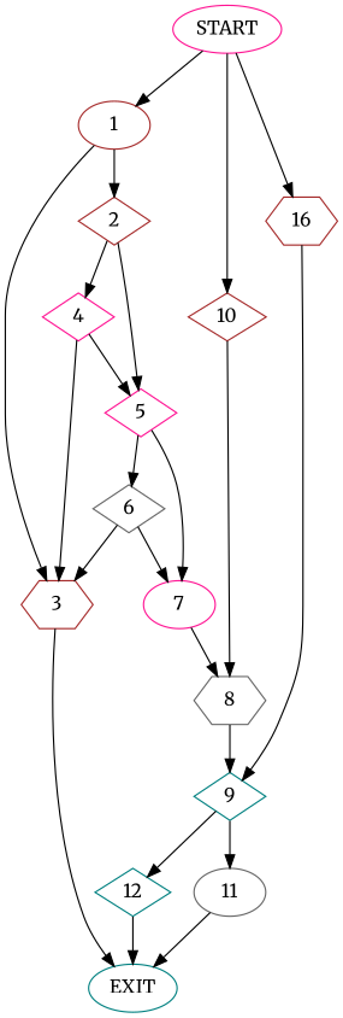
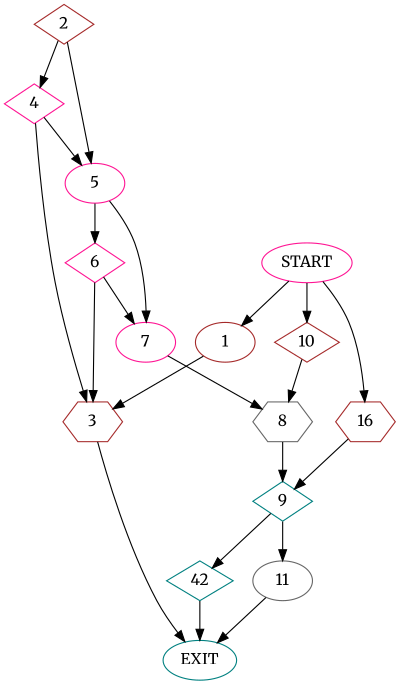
  digraph {
    fontname=Merriweather
    node [color=deeppink fontname=Merriweather shape=diamond]
    edge [fontname=Merriweather]
    n1 [label=START shape=ellipse]
    1 [color=brown shape=ellipse]
    10 [color=brown]
    n4 [color=brown label=16 shape=hexagon]
    2 [color=brown]
    3 [color=brown shape=hexagon]
    8 [color=gray40 shape=hexagon]
    9 [color=teal]
    n9 [color=teal label=EXIT shape=ellipse]
    4
-   5
-   6 [color=gray40]
+   5 [shape=ellipse]
+   6
    7 [shape=ellipse]
    11 [color=gray40 shape=ellipse]
-   12 [color=teal]
+   12 [color=teal label=42]
    n1 -> 1
    n1 -> 10
    n1 -> n4
-   1 -> 2
    1 -> 3
    10 -> 8
    n4 -> 9
    2 -> 4
    2 -> 5
    3 -> n9
    8 -> 9
    9 -> 11
    9 -> 12
    4 -> 3
    4 -> 5
    5 -> 6
    5 -> 7
    6 -> 3
    6 -> 7
    7 -> 8
    11 -> n9
    12 -> n9
  }
